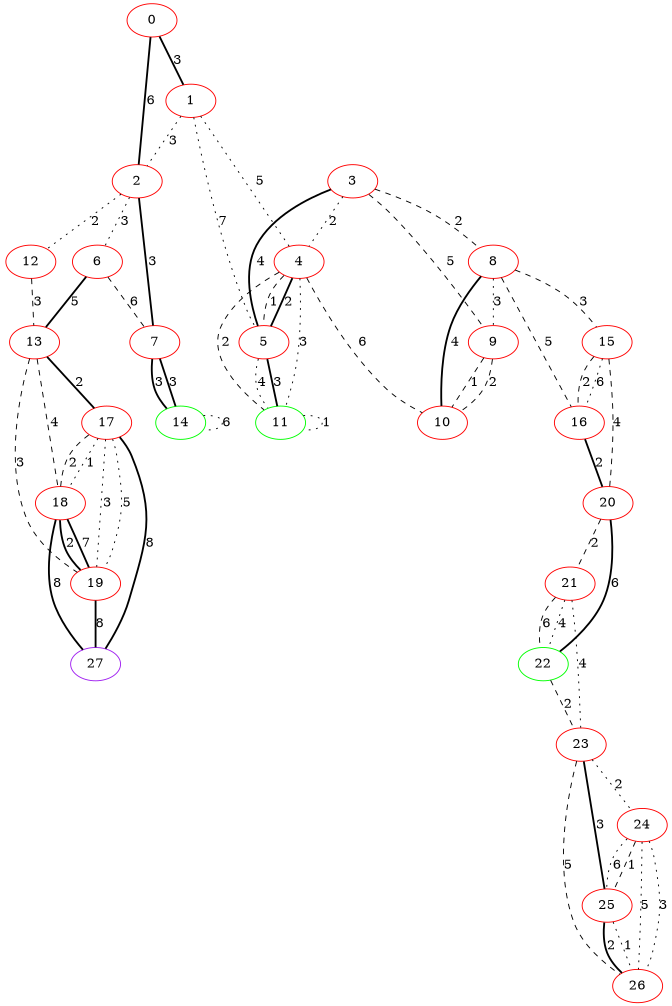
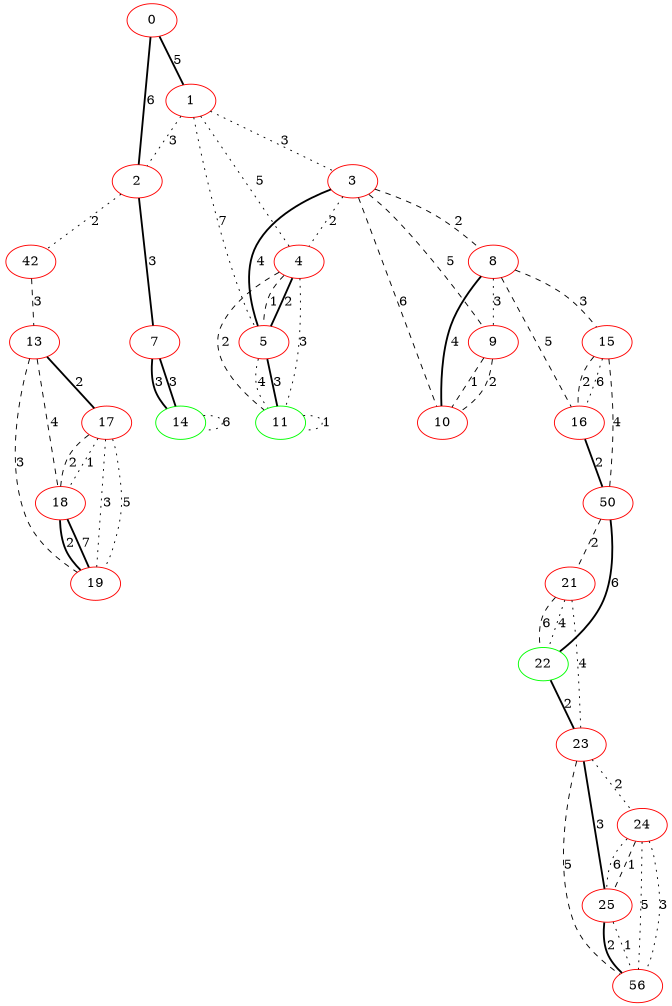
  graph {
    node [color=red weight=1]
    edge [style=dotted]
    0
    1
    2
    3
    4
    5
-   6
    7
-   12
+   12 [label=42]
    8
    9
    10
    11 [color=green weight=2]
    13
    14 [color=green weight=2]
    15
    16
    17
    18
    19
-   20
-   27 [color=purple weight=4]
+   20 [label=50]
    21
    22 [color=green weight=2]
    23
    24
    25
-   26
-   0 -- 1 [label=3 style=bold]
+   26 [label=56]
+   0 -- 1 [label=5 style=bold]
    0 -- 2 [label=6 style=bold]
    1 -- 2 [label=3]
+   1 -- 3 [label=3]
    1 -- 4 [label=5]
    1 -- 5 [label=7]
-   2 -- 6 [label=3]
    2 -- 7 [label=3 style=bold]
    2 -- 12 [label=2]
    3 -- 4 [label=2]
    3 -- 5 [label=4 style=bold]
    3 -- 8 [label=2 style=dashed]
    3 -- 9 [label=5 style=dashed]
-   4 -- 10 [label=6 style=dashed]
+   3 -- 10 [label=6 style=dashed]
    4 -- 5 [label=1 style=dashed]
    4 -- 5 [label=2 style=bold]
    4 -- 11 [label=2 style=dashed]
    4 -- 11 [label=3]
    5 -- 11 [label=3 style=bold]
    5 -- 11 [label=4]
-   6 -- 7 [label=6 style=dashed]
-   6 -- 13 [label=5 style=bold]
    7 -- 14 [label=3 style=bold]
    7 -- 14 [label=3 style=bold]
    12 -- 13 [label=3 style=dashed]
    8 -- 9 [label=3]
    8 -- 10 [label=4 style=bold]
    8 -- 15 [label=3 style=dashed]
    8 -- 16 [label=5 style=dashed]
    9 -- 10 [label=2 style=dashed]
    9 -- 10 [label=1 style=dashed]
    11 -- 11 [label=1]
    13 -- 17 [label=2 style=bold]
    13 -- 18 [label=4 style=dashed]
    13 -- 19 [label=3 style=dashed]
    14 -- 14 [label=6]
    15 -- 16 [label=6]
    15 -- 16 [label=2 style=dashed]
    15 -- 20 [label=4 style=dashed]
    16 -- 20 [label=2 style=bold]
    17 -- 18 [label=1]
    17 -- 18 [label=2 style=dashed]
    17 -- 19 [label=3]
    17 -- 19 [label=5]
-   17 -- 27 [label=8 style=bold]
    18 -- 19 [label=2 style=bold]
    18 -- 19 [label=7 style=bold]
-   18 -- 27 [label=8 style=bold]
-   19 -- 27 [label=8 style=bold]
    20 -- 21 [label=2 style=dashed]
    20 -- 22 [label=6 style=bold]
    21 -- 22 [label=6 style=dashed]
    21 -- 22 [label=4]
    21 -- 23 [label=4]
-   22 -- 23 [label=2 style=dashed]
+   22 -- 23 [label=2 style=bold]
    23 -- 24 [label=2]
    23 -- 25 [label=3 style=bold]
    23 -- 26 [label=5 style=dashed]
    24 -- 25 [label=6]
    24 -- 25 [label=1 style=dashed]
    24 -- 26 [label=5]
    24 -- 26 [label=3]
    25 -- 26 [label=1]
    25 -- 26 [label=2 style=bold]
  }
